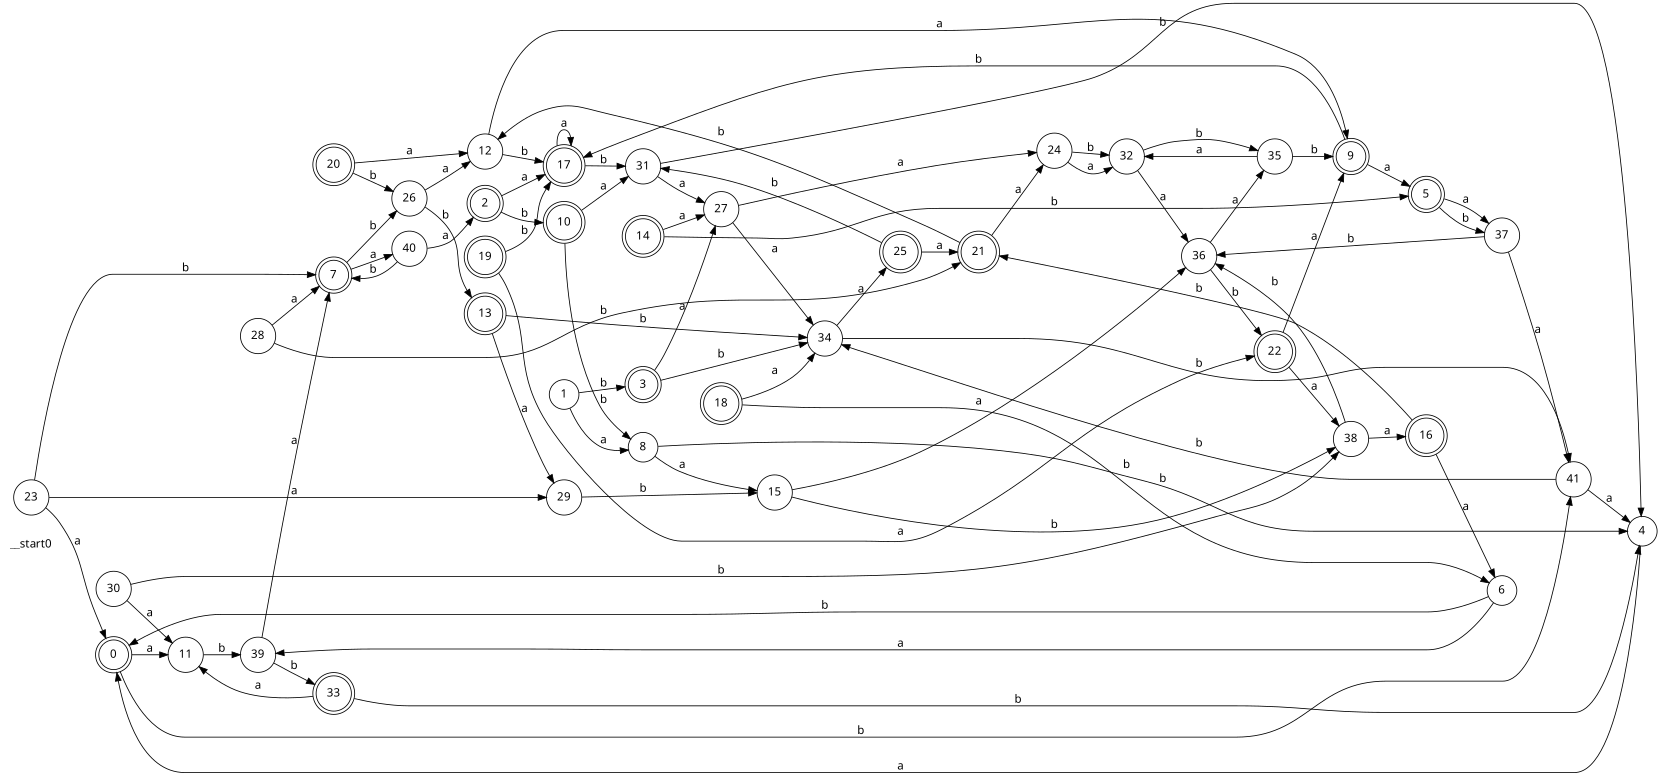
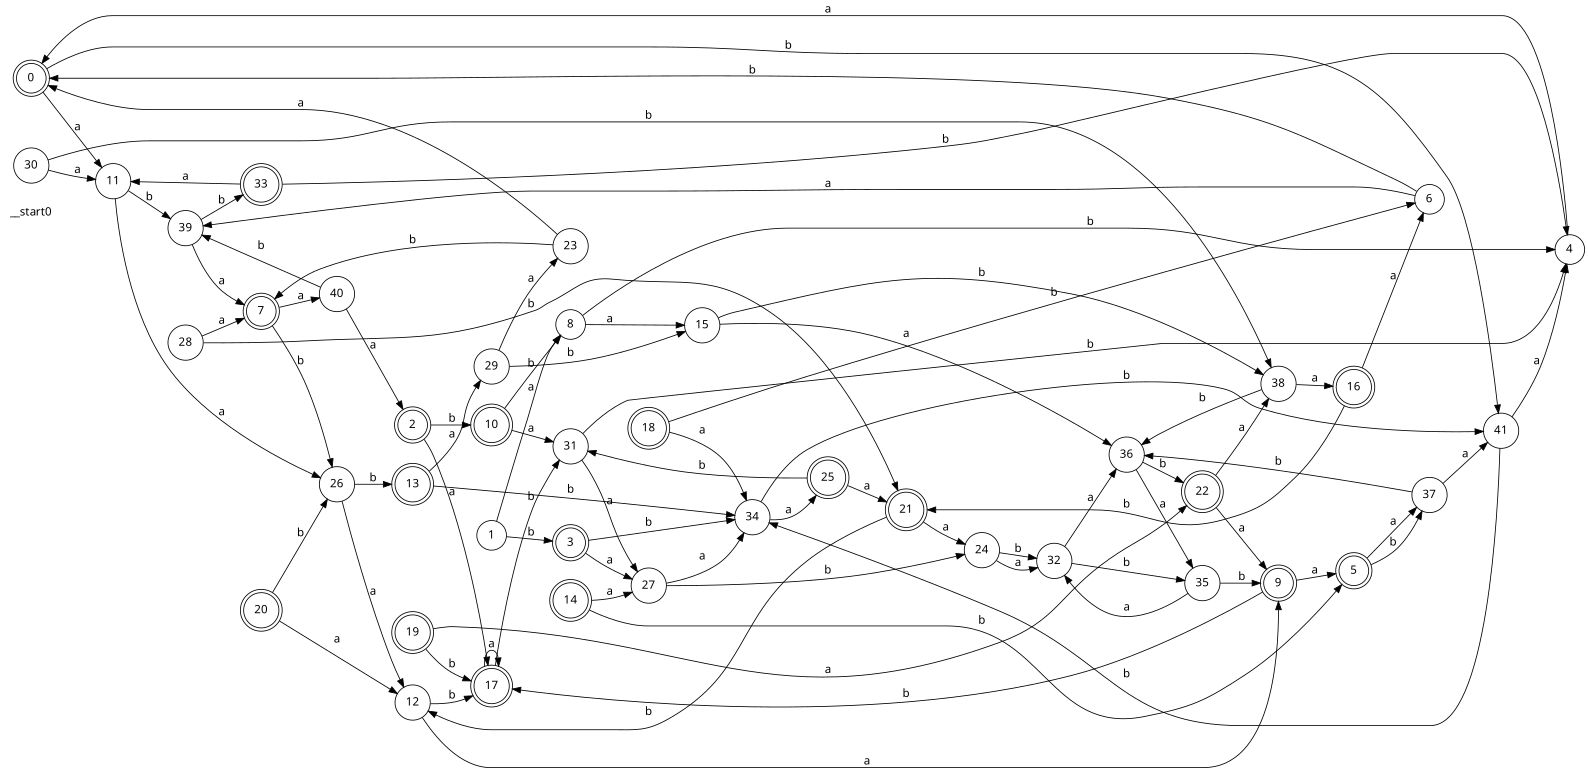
  digraph {
    fontname="Noto Sans"
    rankdir=LR
    node [fontname="Noto Sans" shape=circle color=black fillcolor=white style=filled]
    edge [fontname="Noto Sans"]
    __start0 [shape=none color="" fillcolor="" style=""]
    n2 [label=0 shape=doublecircle style="rounded,filled"]
    n3 [label=11]
    n4 [label=41]
    n5 [label=39]
    n6 [label=26]
    n7 [label=34]
    n8 [label=4]
    n9 [label=1]
    n10 [label=3 shape=doublecircle style="rounded,filled"]
    n11 [label=8]
    n12 [label=27]
    n13 [label=15]
    n14 [label=2 shape=doublecircle style="rounded,filled"]
    n15 [label=10 shape=doublecircle style="rounded,filled"]
    n16 [label=17 shape=doublecircle style="rounded,filled"]
    n17 [label=31]
    n18 [label=24]
    n19 [label=25 shape=doublecircle style="rounded,filled"]
    n20 [label=40]
    n21 [label=7 shape=doublecircle style="rounded,filled"]
    n22 [label=5 shape=doublecircle style="rounded,filled"]
    n23 [label=37]
    n24 [label=36]
    n25 [label=6]
    n26 [label=33 shape=doublecircle style="rounded,filled"]
    n27 [label=12]
    n28 [label=13 shape=doublecircle style="rounded,filled"]
    n29 [label=38]
    n30 [label=9 shape=doublecircle style="rounded,filled"]
    n31 [label=29]
    n32 [label=23]
    n33 [label=14 shape=doublecircle style="rounded,filled"]
    n34 [label=22 shape=doublecircle style="rounded,filled"]
    n35 [label=35]
    n36 [label=16 shape=doublecircle style="rounded,filled"]
    n37 [label=21 shape=doublecircle style="rounded,filled"]
    n38 [label=18 shape=doublecircle style="rounded,filled"]
    n39 [label=19 shape=doublecircle style="rounded,filled"]
    n40 [label=20 shape=doublecircle style="rounded,filled"]
    n41 [label=32]
    n42 [label=28]
    n43 [label=30]
    n2 -> n3 [label=a]
    n2 -> n4 [label=b]
    n3 -> n5 [label=b]
+   n3 -> n6 [label=a]
    n4 -> n7 [label=b]
    n4 -> n8 [label=a]
    n5 -> n21 [label=a]
    n5 -> n26 [label=b]
    n6 -> n27 [label=a]
    n6 -> n28 [label=b]
    n7 -> n4 [label=b]
    n7 -> n19 [label=a]
    n8 -> n2 [label=a]
    n9 -> n10 [label=b]
    n9 -> n11 [label=a]
    n10 -> n7 [label=b]
    n10 -> n12 [label=a]
    n11 -> n8 [label=b]
    n11 -> n13 [label=a]
    n12 -> n7 [label=a]
-   n12 -> n18 [label=a]
+   n12 -> n18 [label=b]
    n13 -> n24 [label=a]
    n13 -> n29 [label=b]
    n14 -> n15 [label=b]
    n14 -> n16 [label=a]
    n15 -> n11 [label=b]
    n15 -> n17 [label=a]
    n16 -> n16 [label=a]
    n16 -> n17 [label=b]
    n17 -> n8 [label=b]
    n17 -> n12 [label=a]
    n18 -> n41 [label=a]
    n18 -> n41 [label=b]
    n19 -> n17 [label=b]
    n19 -> n37 [label=a]
    n20 -> n14 [label=a]
-   n20 -> n21 [label=b]
+   n20 -> n5 [label=b]
    n21 -> n6 [label=b]
    n21 -> n20 [label=a]
    n22 -> n23 [label=a]
    n22 -> n23 [label=b]
    n23 -> n4 [label=a]
    n23 -> n24 [label=b]
    n24 -> n34 [label=b]
    n24 -> n35 [label=a]
    n25 -> n2 [label=b]
    n25 -> n5 [label=a]
    n26 -> n3 [label=a]
    n26 -> n8 [label=b]
    n27 -> n16 [label=b]
    n27 -> n30 [label=a]
    n28 -> n7 [label=b]
    n28 -> n31 [label=a]
    n29 -> n24 [label=b]
    n29 -> n36 [label=a]
    n30 -> n16 [label=b]
    n30 -> n22 [label=a]
    n31 -> n13 [label=b]
-   n32 -> n31 [label=a]
+   n31 -> n32 [label=a]
    n32 -> n2 [label=a]
    n32 -> n21 [label=b]
    n33 -> n12 [label=a]
    n33 -> n22 [label=b]
    n34 -> n29 [label=a]
    n34 -> n30 [label=a]
    n35 -> n30 [label=b]
    n35 -> n41 [label=a]
    n36 -> n25 [label=a]
    n36 -> n37 [label=b]
    n37 -> n18 [label=a]
    n37 -> n27 [label=b]
    n38 -> n7 [label=a]
    n38 -> n25 [label=b]
    n39 -> n16 [label=b]
    n39 -> n34 [label=a]
    n40 -> n6 [label=b]
    n40 -> n27 [label=a]
    n41 -> n24 [label=a]
    n41 -> n35 [label=b]
    n42 -> n21 [label=a]
    n42 -> n37 [label=b]
    n43 -> n3 [label=a]
    n43 -> n29 [label=b]
  }
